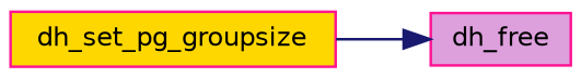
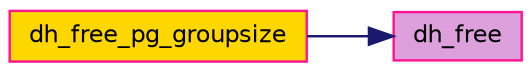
  digraph {
    rankdir=LR
    node [color=deeppink fontname=Helvetica fontsize=10 shape=record style=filled]
-   n1 [fillcolor=gold fontcolor=black height=0.2 label=dh_set_pg_groupsize width=0.4]
+   n1 [fillcolor=gold fontcolor=black height=0.2 label=dh_free_pg_groupsize width=0.4]
    n2 [fillcolor=plum height=0.2 label=dh_free width=0.4]
    n1 -> n2 [color=midnightblue fontname=Helvetica fontsize=10 labelfontname=Helvetica labelfontsize=10 style=solid]
  }
